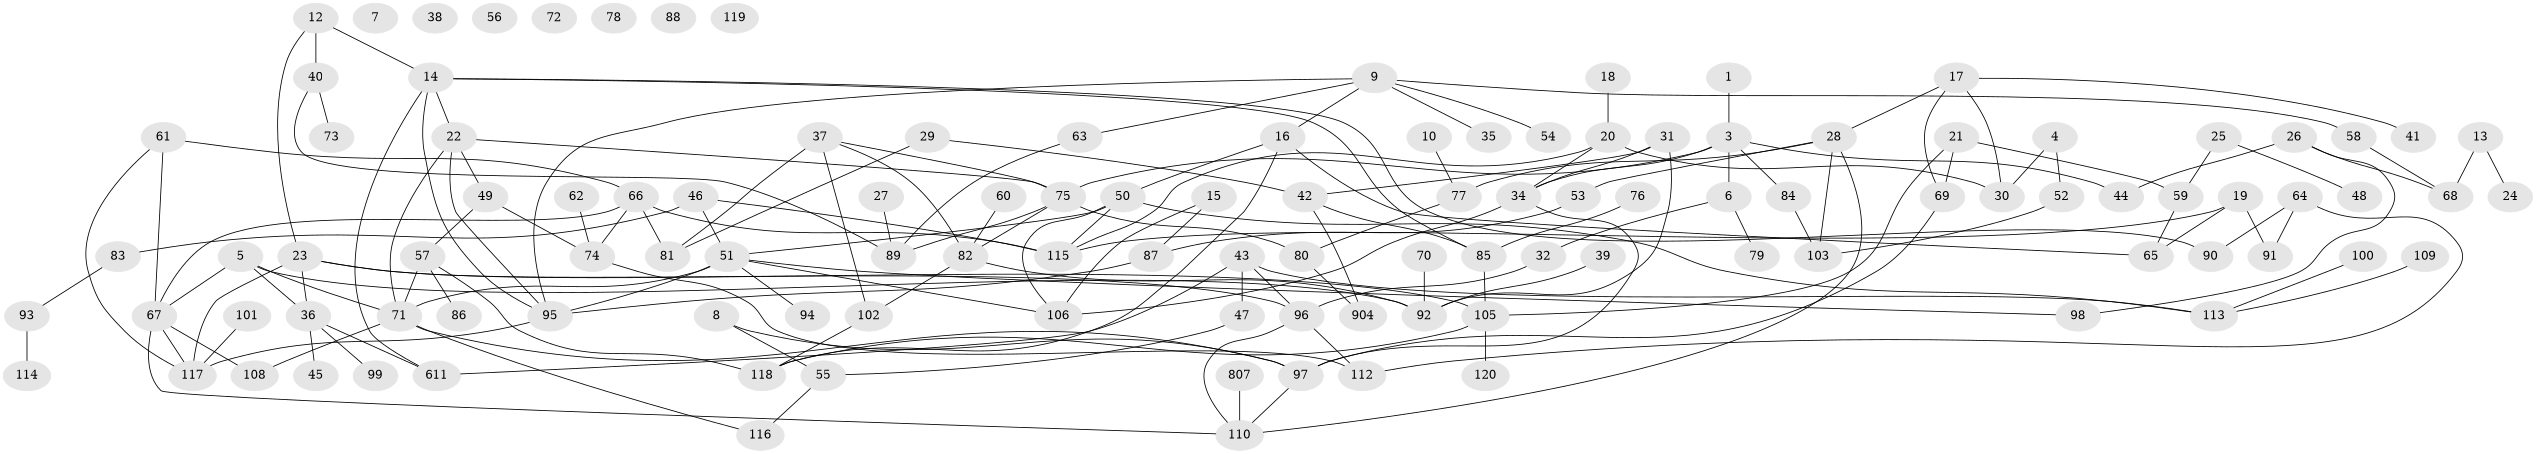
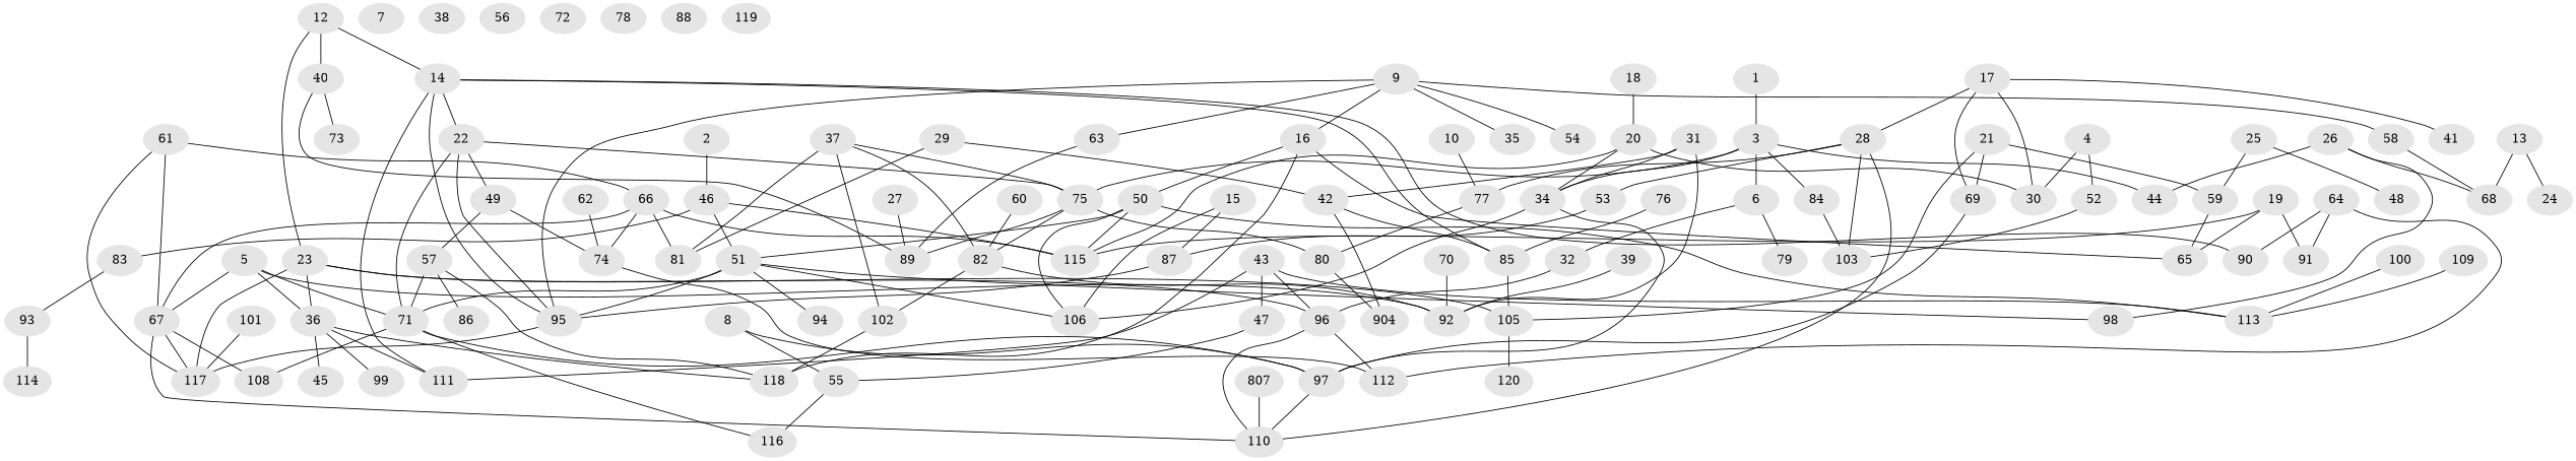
  graph {
    node [color=gray90 style=filled]
    1
    3
    6
    34
    44
    75
    84
+   2
    46
    115
    51
    83
    32
    79
    97
    106
    89
    82
    80
    103
    4
    30
    52
    5
    36
    67
    71
    92
-   111 [label=611]
+   111
    118
    45
    99
    117
    110
    108
    116
    96
    7
    8
    55
    9
    16
    35
    54
    58
    63
    95
    50
    65
    68
    10
    77
    18
    20
    49
    57
    74
    12
    14
    23
    40
    22
    85
    90
    105
    73
    13
    24
    15
    87
    113
    17
    28
    41
    69
    53
    19
    91
    21
    59
    120
    112
    60
    25
    48
    26
    98
    27
    29
    42
    81
    n92 [label=904]
    31
    102
    37
    38
    39
    43
    47
    94
    93
    86
    56
    61
    66
    62
    64
    70
    72
    76
    78
    114
    88
    100
    101
    n116 [label=807]
    109
    119
    1 -- 3
    3 -- 6
    3 -- 34
    3 -- 44
    3 -- 75
    3 -- 84
    6 -- 32
    6 -- 79
    34 -- 97
    34 -- 106
    75 -- 89
    75 -- 82
    75 -- 80
    84 -- 103
+   2 -- 46
    46 -- 115
    46 -- 51
    46 -- 83
    51 -- 106
    51 -- 71
    51 -- 95
    51 -- 98
    51 -- 94
    83 -- 93
    32 -- 96
    97 -- 110
    82 -- 92
    82 -- 102
    80 -- n92
    4 -- 30
    4 -- 52
    52 -- 103
    5 -- 36
    5 -- 67
    5 -- 71
    5 -- 92
    36 -- 111
-   105 -- 118
+   36 -- 118
    36 -- 45
    36 -- 99
    67 -- 117
    67 -- 110
    67 -- 108
    71 -- 97
    71 -- 108
    71 -- 116
    96 -- 110
    96 -- 112
    8 -- 97
    8 -- 55
    55 -- 116
    9 -- 16
    9 -- 35
    9 -- 54
    9 -- 58
    9 -- 63
    9 -- 95
    16 -- 118
    16 -- 50
    16 -- 65
    58 -- 68
    63 -- 89
    95 -- 117
    50 -- 115
    50 -- 51
    50 -- 106
    50 -- 113
    10 -- 77
    77 -- 80
    18 -- 20
    20 -- 34
    20 -- 115
    20 -- 30
    49 -- 57
    49 -- 74
    57 -- 71
    57 -- 118
    57 -- 86
    74 -- 112
    12 -- 14
    12 -- 23
    12 -- 40
    14 -- 111
    14 -- 95
    14 -- 22
    14 -- 85
    14 -- 90
    23 -- 36
    23 -- 117
    23 -- 96
    23 -- 105
    40 -- 89
    40 -- 73
    22 -- 75
    22 -- 71
    22 -- 95
    22 -- 49
    85 -- 105
    105 -- 120
    13 -- 68
    13 -- 24
    15 -- 106
    15 -- 87
    87 -- 95
    17 -- 30
    17 -- 28
    17 -- 41
    17 -- 69
    28 -- 103
    28 -- 110
    28 -- 77
    28 -- 53
    69 -- 97
    53 -- 87
    19 -- 115
    19 -- 65
    19 -- 91
    21 -- 105
    21 -- 69
    21 -- 59
    59 -- 65
    60 -- 82
    25 -- 59
    25 -- 48
    26 -- 44
    26 -- 68
    26 -- 98
    27 -- 89
    29 -- 42
    29 -- 81
    42 -- 85
    42 -- n92
    31 -- 34
    31 -- 92
    31 -- 42
    102 -- 118
    37 -- 75
    37 -- 82
    37 -- 81
    37 -- 102
    39 -- 92
    43 -- 111
    43 -- 96
    43 -- 113
    43 -- 47
    47 -- 55
    93 -- 114
    61 -- 67
    61 -- 117
    61 -- 66
    66 -- 115
    66 -- 67
    66 -- 74
    66 -- 81
    62 -- 74
    64 -- 90
    64 -- 91
    64 -- 112
    70 -- 92
    76 -- 85
    100 -- 113
    101 -- 117
    n116 -- 110
    109 -- 113
  }
